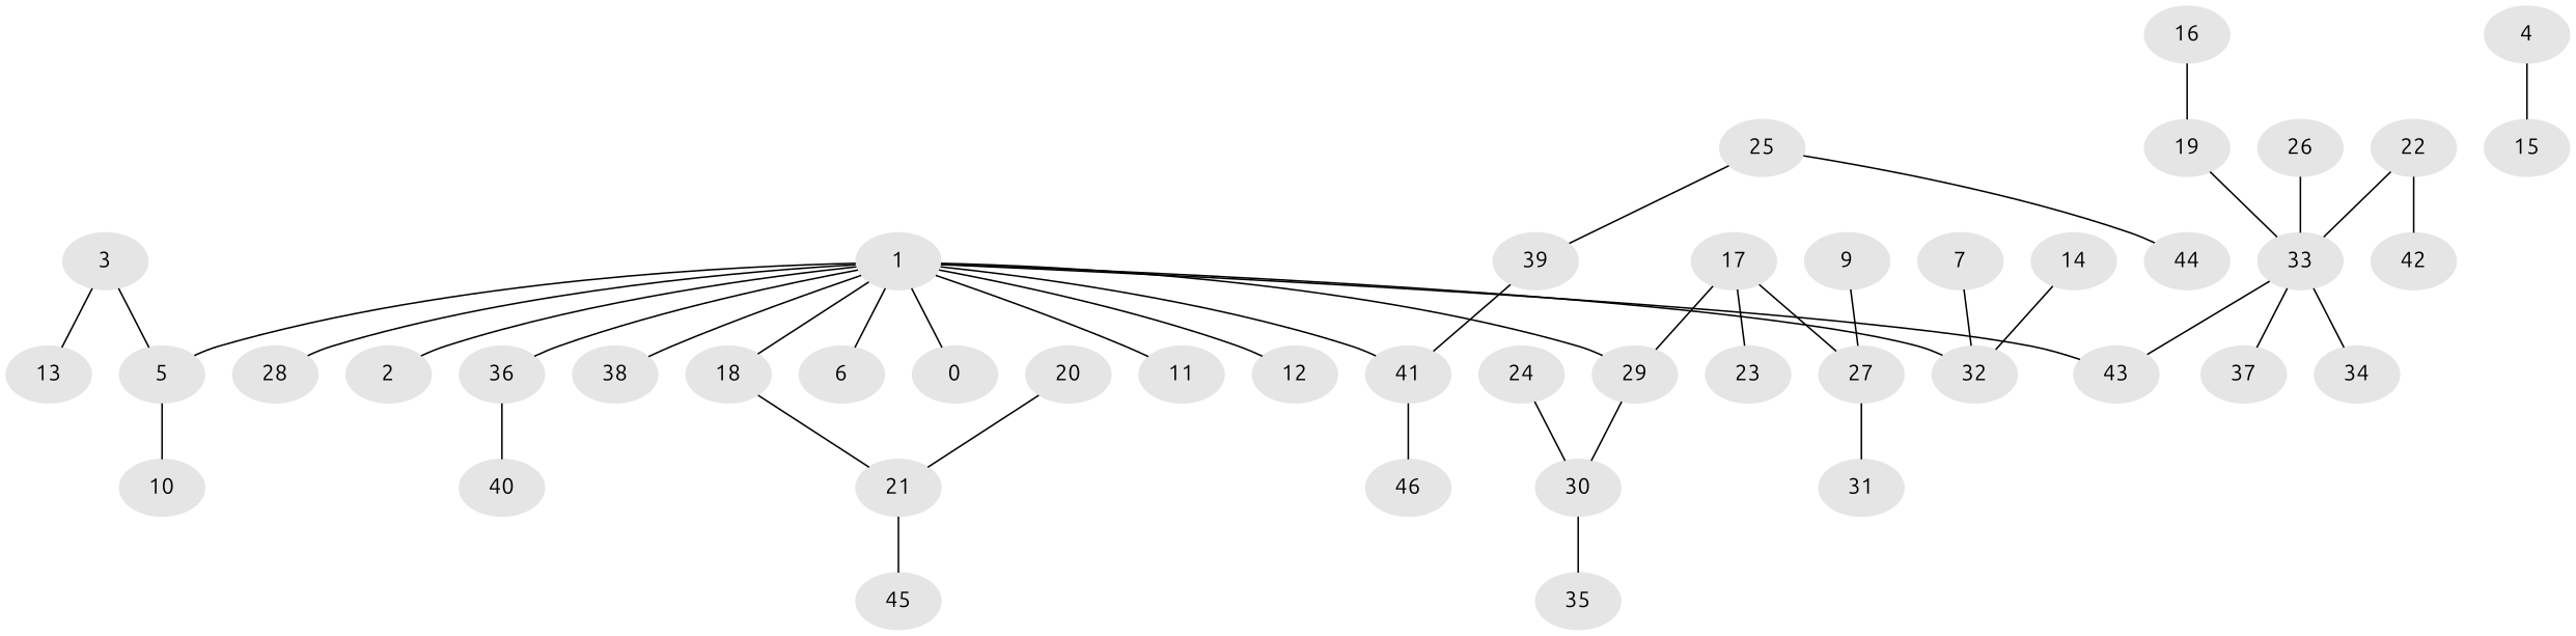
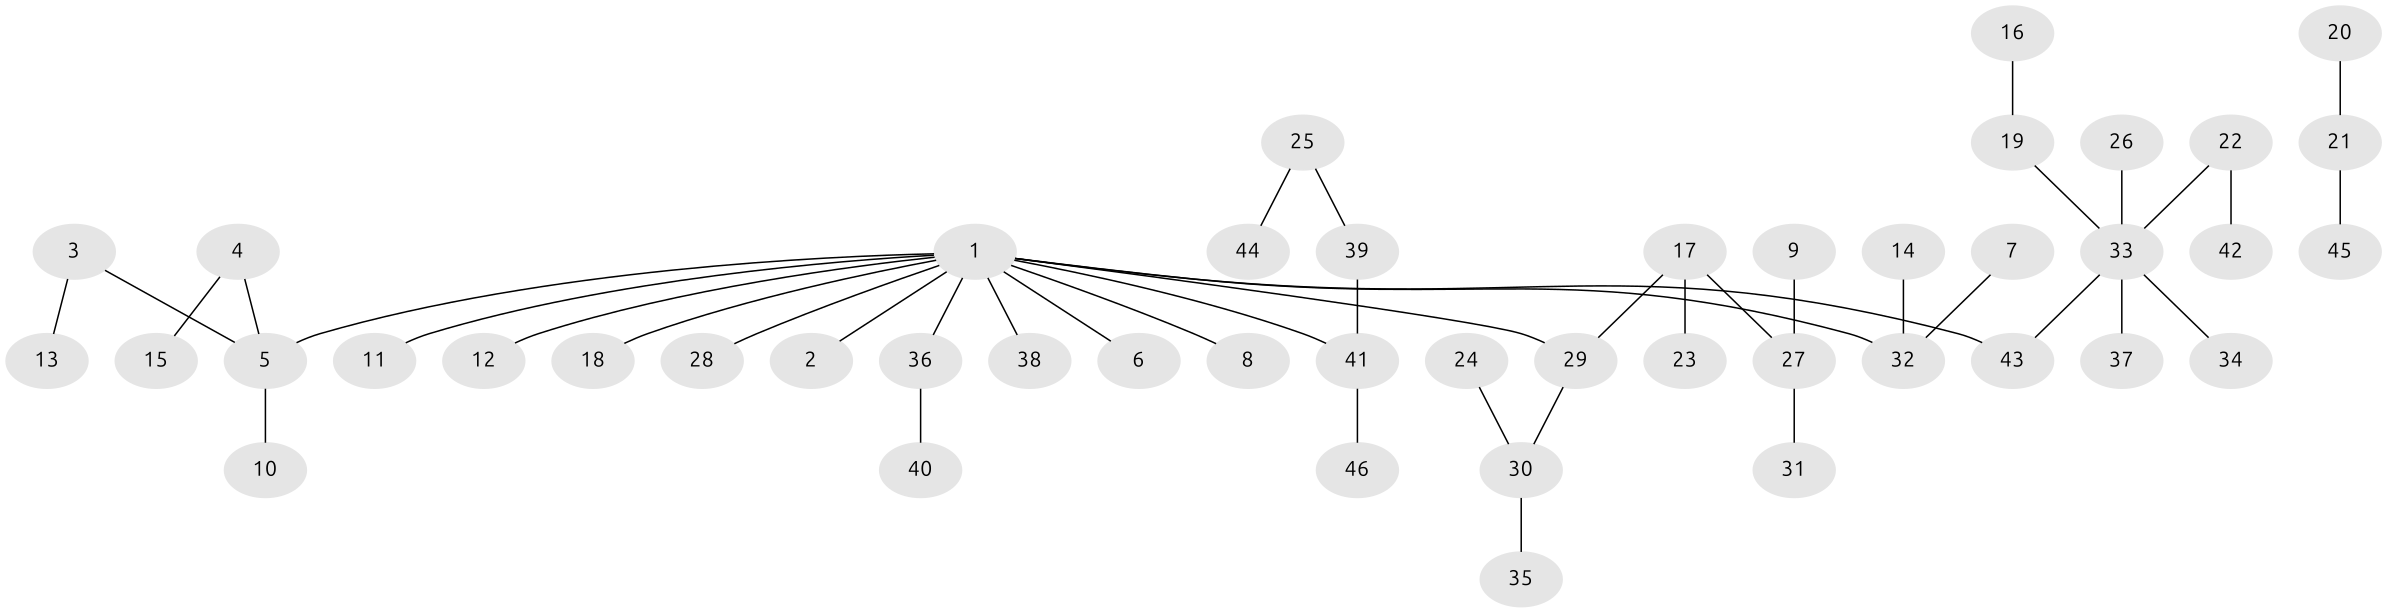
  graph {
    fontname=Ubuntu
    node [color=gray90 fontname=Ubuntu style=filled]
    edge [fontname=Ubuntu weight=1.0]
    1
    2
    5
    6
-   8 [label=0]
+   8
    11
    12
    18
    28
    29
    32
    36
    38
    41
    43
    10
    21
    30
    40
    46
    3
    13
    4
    15
    7
    9
    27
    31
    14
    16
    19
    33
    17
    23
    45
    34
    37
    20
    22
    42
    24
    35
    25
    39
    44
    26
    1 -- 2
    1 -- 5
    1 -- 6
    1 -- 8
    1 -- 11
    1 -- 12
    1 -- 18
    1 -- 28
    1 -- 29
    1 -- 32
    1 -- 36
    1 -- 38
    1 -- 41
    1 -- 43
    5 -- 10
-   18 -- 21
    29 -- 30
    36 -- 40
    41 -- 46
    21 -- 45
    30 -- 35
    3 -- 5
    3 -- 13
+   4 -- 5
    4 -- 15
    7 -- 32
    9 -- 27
    27 -- 31
    14 -- 32
    16 -- 19
    19 -- 33
    33 -- 43
    33 -- 34
    33 -- 37
    17 -- 29
    17 -- 27
    17 -- 23
    20 -- 21
    22 -- 33
    22 -- 42
    24 -- 30
    25 -- 39
    25 -- 44
    39 -- 41
    26 -- 33
  }
